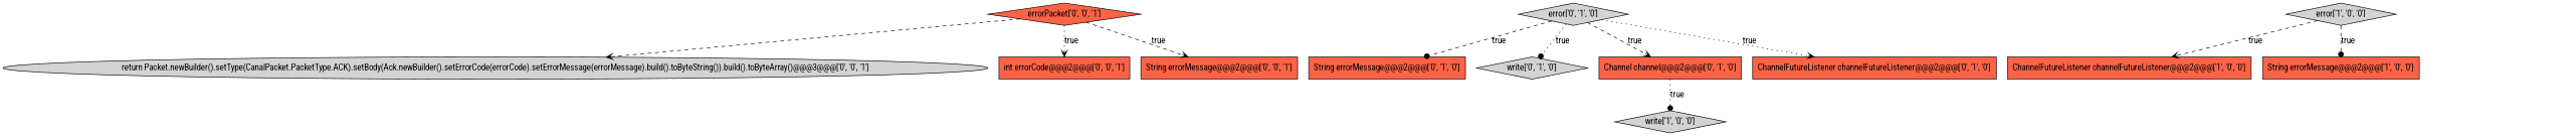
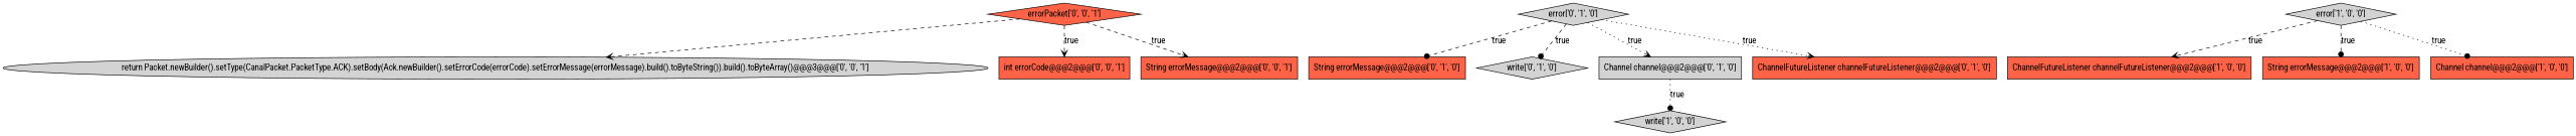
  digraph {
    fontname="Roboto Condensed"
    node [fillcolor=tomato fontname="Roboto Condensed" shape=box style=filled]
    edge [arrowhead=vee fontname="Roboto Condensed" style=dotted]
    n1 [fillcolor=lightgray label="return Packet.newBuilder().setType(CanalPacket.PacketType.ACK).setBody(Ack.newBuilder().setErrorCode(errorCode).setErrorMessage(errorMessage).build().toByteString()).build().toByteArray()@@@3@@@['0', '0', '1']" shape=ellipse]
    n2 [label="String errorMessage@@@2@@@['0', '1', '0']"]
    n3 [label="int errorCode@@@2@@@['0', '0', '1']"]
    n4 [label="ChannelFutureListener channelFutureListener@@@2@@@['1', '0', '0']"]
    n5 [fillcolor=lightgray label="error['1', '0', '0']" shape=diamond]
    n6 [label="String errorMessage@@@2@@@['1', '0', '0']"]
+   n7 [label="Channel channel@@@2@@@['1', '0', '0']"]
    n8 [fillcolor=lightgray label="write['1', '0', '0']" shape=diamond]
    n9 [fillcolor=lightgray label="error['0', '1', '0']" shape=diamond]
    n10 [fillcolor=lightgray label="write['0', '1', '0']" shape=diamond]
-   n11 [label="Channel channel@@@2@@@['0', '1', '0']"]
+   n11 [fillcolor=lightgray label="Channel channel@@@2@@@['0', '1', '0']"]
    n12 [label="ChannelFutureListener channelFutureListener@@@2@@@['0', '1', '0']"]
    n13 [label="errorPacket['0', '0', '1']" shape=diamond]
    n14 [label="String errorMessage@@@2@@@['0', '0', '1']"]
    n5 -> n4 [label=true style=dashed]
    n5 -> n6 [arrowhead=dot label=true style=dashed]
+   n5 -> n7 [arrowhead=dot label=true]
    n9 -> n2 [arrowhead=dot label=true style=dashed]
-   n9 -> n10 [arrowhead=dot label=true]
-   n9 -> n11 [label=true style=dashed]
+   n9 -> n10 [arrowhead=dot label=true style=dashed]
+   n9 -> n11 [label=true]
    n9 -> n12 [label=true]
    n11 -> n8 [arrowhead=dot label=true]
    n13 -> n1 [style=dashed]
-   n13 -> n3 [label=true]
+   n13 -> n3 [label=true style=dashed]
    n13 -> n14 [label=true style=dashed]
  }
